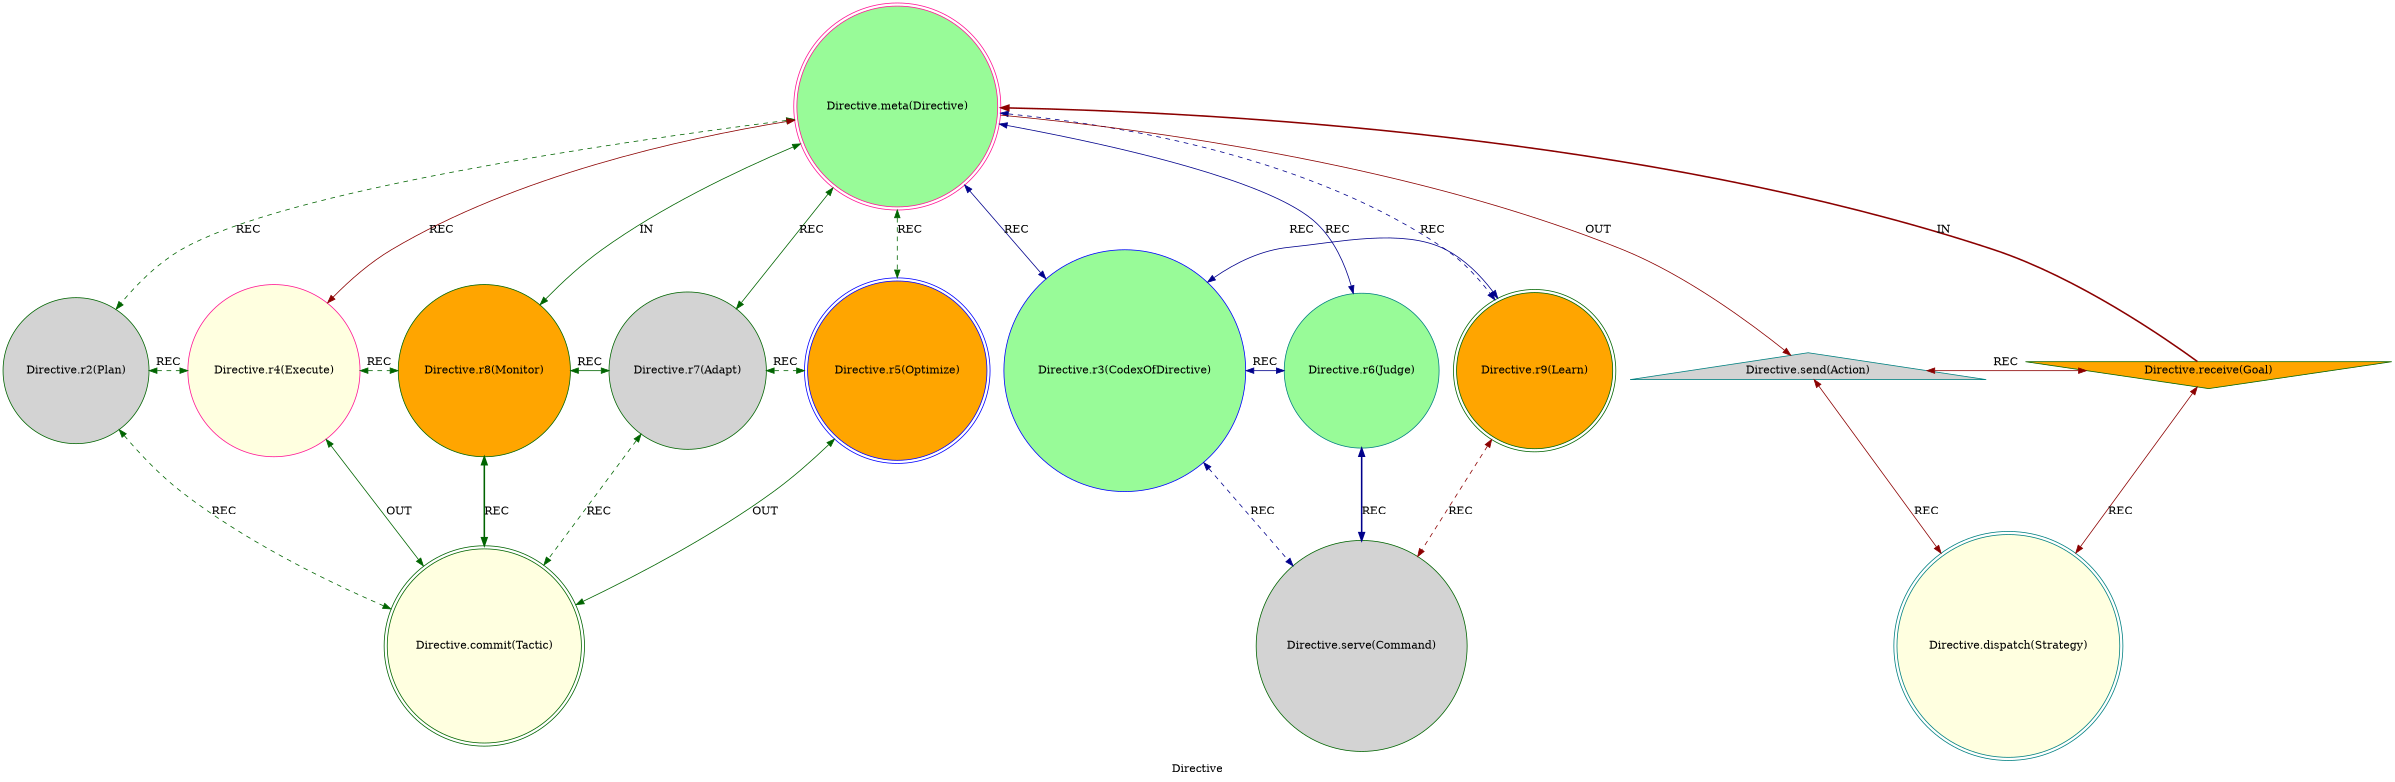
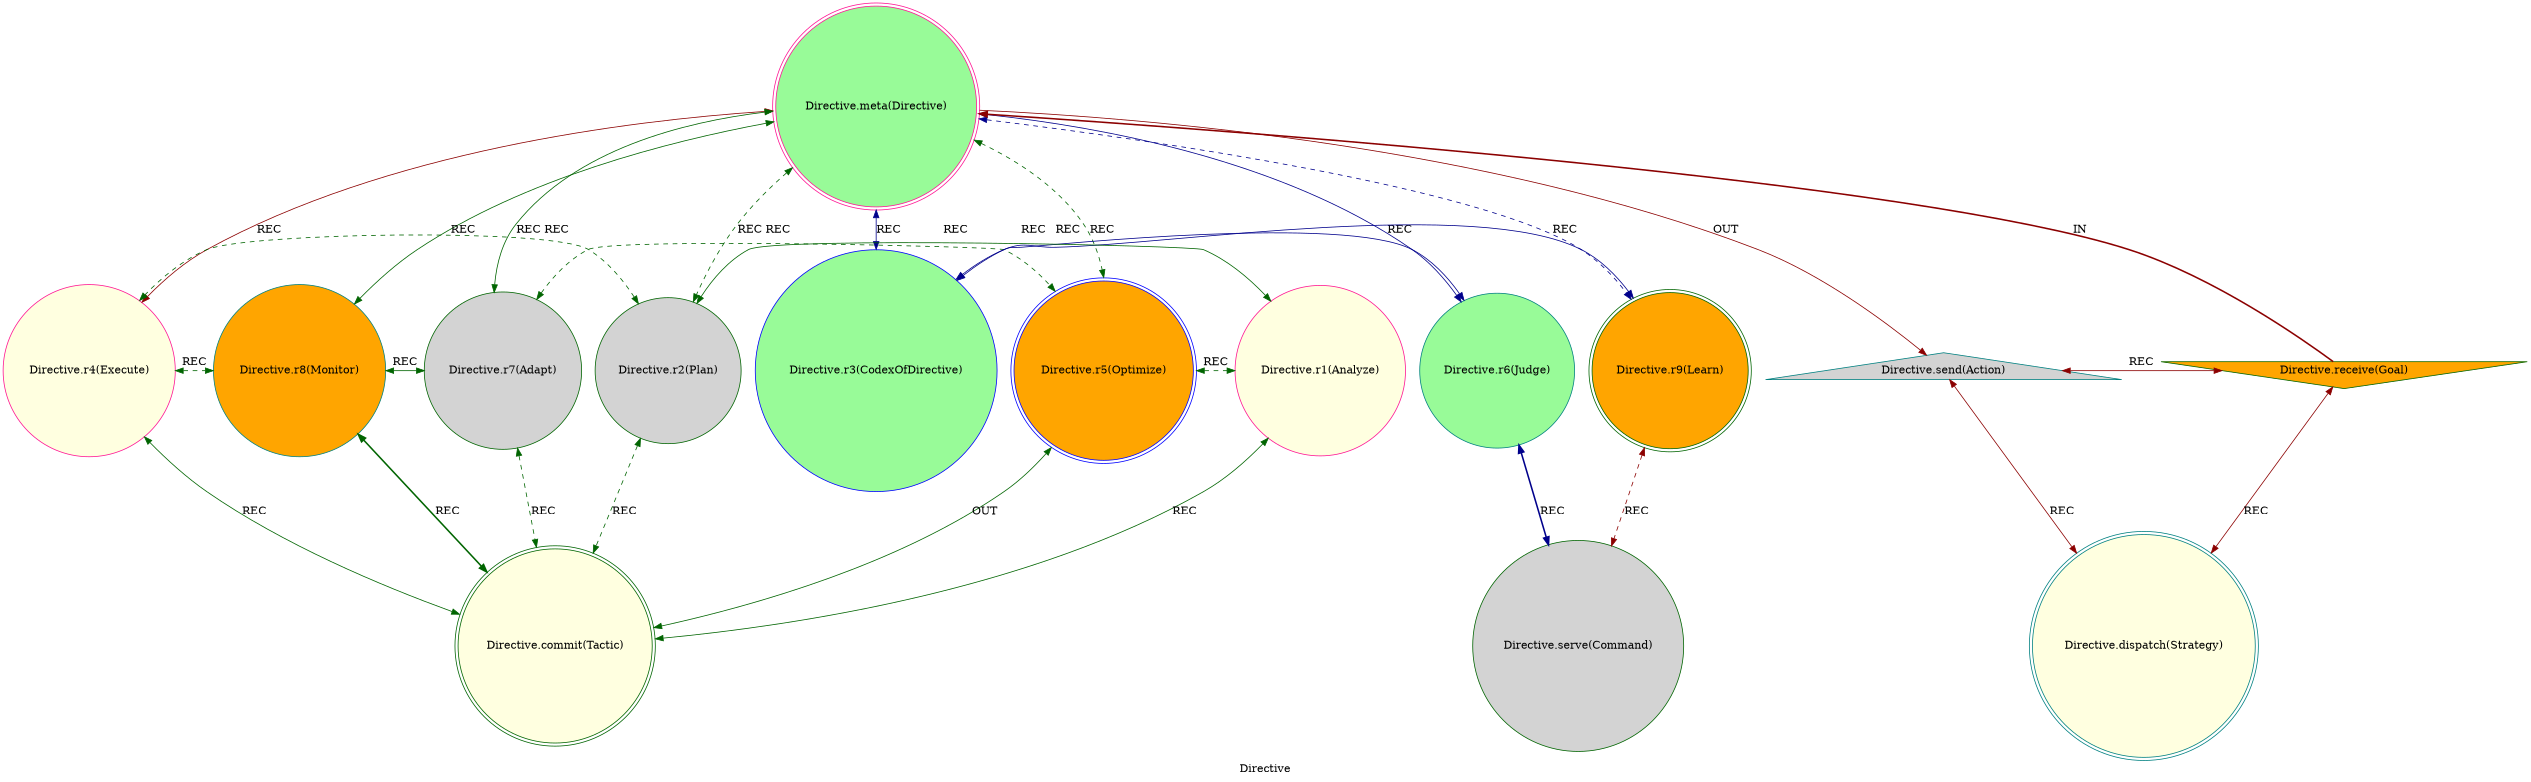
  strict digraph {
    color=lightgray
    label=Directive
    style=filled
    node [color=darkgreen fillcolor=lightgrey shape=circle style=filled]
    edge [color=darkgreen dir=both style=solid]
    n1 [color=deeppink fillcolor=palegreen label="Directive.meta(Directive)" shape=doublecircle]
    n2 [label="Directive.r2(Plan)"]
    n3 [color=deeppink fillcolor=lightyellow label="Directive.r4(Execute)"]
-   n4 [fillcolor=orange label="Directive.r8(Monitor)"]
+   n4 [color=teal fillcolor=orange label="Directive.r8(Monitor)"]
    n5 [label="Directive.r7(Adapt)"]
    n6 [color=blue fillcolor=orange label="Directive.r5(Optimize)" shape=doublecircle]
    n7 [color=blue fillcolor=palegreen label="Directive.r3(CodexOfDirective)"]
    n8 [color=teal fillcolor=palegreen label="Directive.r6(Judge)"]
    n9 [fillcolor=orange label="Directive.r9(Learn)" shape=doublecircle]
    n10 [color=teal label="Directive.send(Action)" shape=triangle]
+   n11 [color=deeppink fillcolor=lightyellow label="Directive.r1(Analyze)"]
    n12 [fillcolor=lightyellow label="Directive.commit(Tactic)" shape=doublecircle]
    n13 [label="Directive.serve(Command)"]
    n14 [color=teal fillcolor=lightyellow label="Directive.dispatch(Strategy)" shape=doublecircle]
    n15 [fillcolor=orange label="Directive.receive(Goal)" shape=invtriangle]
    n1 -> n2 [label=REC style=dashed]
    n1 -> n3 [color=darkred label=REC]
-   n1 -> n4 [label=IN]
+   n1 -> n4 [label=REC]
    n1 -> n5 [label=REC]
    n1 -> n6 [label=REC style=dashed]
    n1 -> n7 [color=darkblue label=REC]
    n1 -> n8 [color=darkblue label=REC]
    n1 -> n9 [color=darkblue label=REC style=dashed]
    n1 -> n10 [color=darkred label=OUT dir=""]
    n2 -> n3 [constraint=false label=REC style=dashed]
    n2 -> n12 [label=REC style=dashed]
    n3 -> n4 [constraint=false label=REC style=dashed]
-   n3 -> n12 [label=OUT]
+   n3 -> n12 [label=REC]
    n4 -> n5 [constraint=false label=REC]
    n4 -> n12 [label=REC style=bold]
    n5 -> n6 [constraint=false label=REC style=dashed]
    n5 -> n12 [label=REC style=dashed]
+   n6 -> n11 [constraint=false label=REC style=dashed]
    n6 -> n12 [label=OUT]
    n7 -> n8 [color=darkblue constraint=false label=REC]
-   n7 -> n13 [color=darkblue label=REC style=dashed]
    n8 -> n13 [color=darkblue label=REC style=bold]
    n9 -> n7 [color=darkblue constraint=false label=REC]
    n9 -> n13 [color=darkred label=REC style=dashed]
    n10 -> n14 [color=darkred label=REC]
+   n11 -> n2 [constraint=false label=REC]
+   n11 -> n12 [label=REC]
    n15 -> n1 [color=darkred constraint=false label=IN style=bold dir=""]
    n15 -> n10 [color=darkred constraint=false label=REC]
    n15 -> n14 [color=darkred label=REC]
  }
